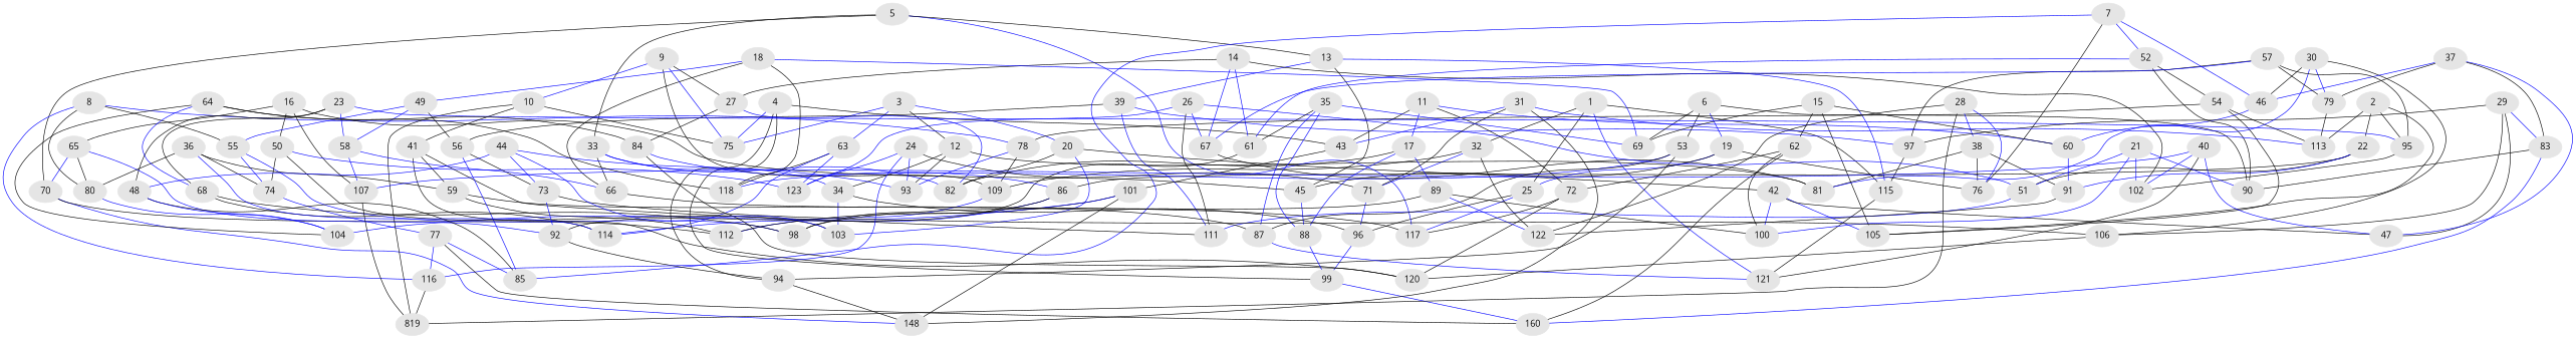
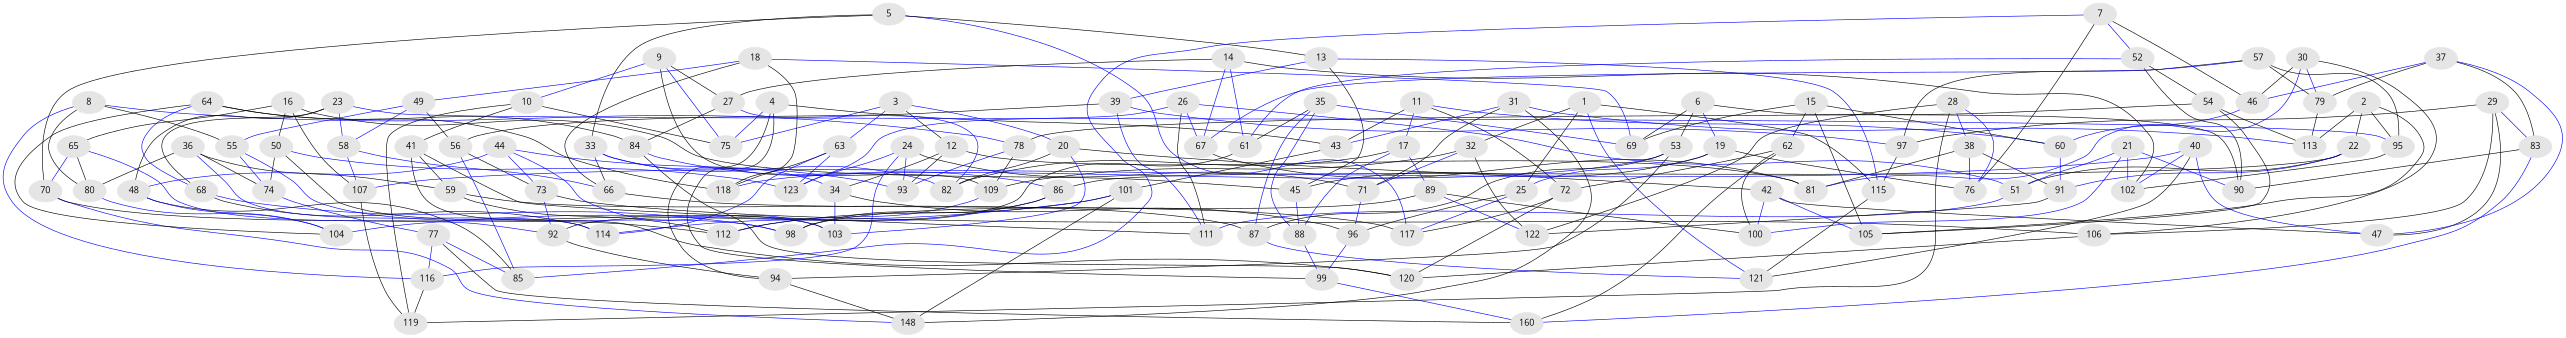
  graph {
    fontname="Open Sans"
    node [color=gray90 fontname="Open Sans" style=filled]
    edge [color=black fontname="Open Sans"]
    1
    25
    32
    115
    121
    117
    96
    109
    71
    122
    2
    22
    95
    105
    113
    51
    86
    91
    102
    3
    12
    20
    63
    75
    34
    81
    93
    82
    42
    103
    118
    123
    114
    4
    43
    94
    99
    101
    n39 [label=148]
    n40 [label=160]
    5
    13
    33
    70
    39
    45
    66
    112
    6
    19
    53
    69
    90
    76
    87
    7
    46
    52
    85
    60
    61
    54
    8
    55
    78
    80
    116
    74
    98
    104
-   119 [label=819]
+   119
    9
    10
    27
    41
    84
    111
    59
    120
    11
    17
    72
    88
    89
    97
    56
    14
    67
    92
    15
    62
    100
    16
    50
    65
    107
    18
    49
    58
    47
    21
    23
    48
    68
    24
    26
    28
    38
    29
    83
    106
    30
    79
    31
    35
    36
    77
    37
    73
    40
    44
    57
    64
    1 -- 25
    1 -- 32
    1 -- 115
    1 -- 121 [color=blue]
    25 -- 117 [color=blue]
    25 -- 96
    32 -- 109
    32 -- 71 [color=blue]
    32 -- 122
    115 -- 121
    96 -- 99 [color=blue]
    109 -- 112 [color=blue]
    71 -- 96 [color=blue]
    2 -- 22
    2 -- 95
    2 -- 105
    2 -- 113
    22 -- 51
    22 -- 86
    22 -- 91 [color=blue]
    95 -- 102
    51 -- 111 [color=blue]
    86 -- 114 [color=blue]
    86 -- 98
    91 -- 122
    3 -- 12
    3 -- 20 [color=blue]
    3 -- 63 [color=blue]
    3 -- 75 [color=blue]
    12 -- 34
    12 -- 81
    12 -- 93
    20 -- 82
    20 -- 42
    20 -- 103 [color=blue]
    63 -- 118
    63 -- 123 [color=blue]
    63 -- 114 [color=blue]
    34 -- 96
    34 -- 103 [color=blue]
    42 -- 105 [color=blue]
    42 -- 100 [color=blue]
    42 -- 47
    4 -- 75 [color=blue]
    4 -- 43
    4 -- 94
    4 -- 99
    43 -- 101
    94 -- n39
    99 -- n40 [color=blue]
    101 -- n39
    101 -- 112
    101 -- 104 [color=blue]
    5 -- 117 [color=blue]
    5 -- 13
    5 -- 33
    5 -- 70
    13 -- 115 [color=blue]
    13 -- 39 [color=blue]
    13 -- 45
    33 -- 34 [color=blue]
    33 -- 82 [color=blue]
    33 -- 66
    70 -- n39 [color=blue]
    70 -- 112
    39 -- 111 [color=blue]
    39 -- 97 [color=blue]
    39 -- 56
    45 -- 88 [color=blue]
    66 -- 117
    6 -- 19 [color=blue]
    6 -- 53
    6 -- 69
    6 -- 90
    19 -- 25 [color=blue]
    19 -- 45
    19 -- 76
    53 -- 118 [color=blue]
    53 -- 94
    53 -- 87
    87 -- 121 [color=blue]
    7 -- 76
-   7 -- 46 [color=blue]
+   7 -- 46
    7 -- 52 [color=blue]
    7 -- 85 [color=blue]
    46 -- 60 [color=blue]
    52 -- 90
    52 -- 61 [color=blue]
    52 -- 54
    60 -- 91 [color=blue]
    61 -- 92
    54 -- 105
    54 -- 113
    54 -- 78
    8 -- 55
    8 -- 78 [color=blue]
    8 -- 80
    8 -- 116 [color=blue]
    55 -- 74 [color=blue]
    55 -- 98 [color=blue]
    78 -- 109
    78 -- 93 [color=blue]
    80 -- 104 [color=blue]
    116 -- 119
    74 -- 77 [color=blue]
    9 -- 109
    9 -- 75 [color=blue]
    9 -- 10 [color=blue]
    9 -- 27
    10 -- 75
    10 -- 119
    10 -- 41
    27 -- 82 [color=blue]
    27 -- 84
    41 -- 111
    41 -- 59
    41 -- 120
    84 -- 86 [color=blue]
    84 -- 120
    59 -- 112
    59 -- 87
    11 -- 43
    11 -- 60 [color=blue]
    11 -- 17 [color=blue]
    11 -- 72
    17 -- 82
    17 -- 88 [color=blue]
    17 -- 89 [color=blue]
    72 -- 117
    72 -- 120
    88 -- 99 [color=blue]
    89 -- 122 [color=blue]
    89 -- 98
    89 -- 100
    97 -- 115
    56 -- 85 [color=blue]
    56 -- 73
    14 -- 102
    14 -- 61 [color=blue]
    14 -- 27
    14 -- 67 [color=blue]
    67 -- 81
    92 -- 94
    15 -- 105
    15 -- 69
    15 -- 60
    15 -- 62
    62 -- n40
    62 -- 72
    62 -- 100
    16 -- 45
    16 -- 50
    16 -- 65
    16 -- 107
    50 -- 103
    50 -- 123 [color=blue]
    50 -- 74
    65 -- 70 [color=blue]
    65 -- 80
    65 -- 92 [color=blue]
    107 -- 119
    18 -- 118
    18 -- 66
    18 -- 69 [color=blue]
    18 -- 49 [color=blue]
    49 -- 55 [color=blue]
    49 -- 56
    49 -- 58 [color=blue]
    58 -- 66 [color=blue]
    58 -- 107 [color=blue]
    21 -- 51 [color=blue]
    21 -- 102 [color=blue]
    21 -- 90 [color=blue]
    21 -- 100 [color=blue]
    23 -- 95 [color=blue]
    23 -- 58 [color=blue]
    23 -- 48
    23 -- 68
    48 -- 85
    48 -- 104 [color=blue]
    68 -- 114
-   68 -- 98
+   68 -- 98 [color=blue]
    24 -- 71
    24 -- 93 [color=blue]
    24 -- 123 [color=blue]
    24 -- 116 [color=blue]
    26 -- 51 [color=blue]
    26 -- 123 [color=blue]
    26 -- 111
    26 -- 67 [color=blue]
    28 -- 122
    28 -- 76 [color=blue]
    28 -- 119
    28 -- 38 [color=blue]
    38 -- 91
    38 -- 81
    38 -- 76
    29 -- 97
    29 -- 47
    29 -- 83 [color=blue]
    29 -- 106
    83 -- n40 [color=blue]
    83 -- 90
    106 -- 120
    30 -- 81 [color=blue]
    30 -- 46
    30 -- 106
    30 -- 79 [color=blue]
    79 -- 113
    31 -- 71
    31 -- 113 [color=blue]
    31 -- 43 [color=blue]
    31 -- n39
    35 -- 69 [color=blue]
    35 -- 87 [color=blue]
    35 -- 61
    35 -- 88 [color=blue]
    36 -- 114 [color=blue]
    36 -- 80
    36 -- 74
    36 -- 59
    77 -- n40
    77 -- 85 [color=blue]
    77 -- 116 [color=blue]
    37 -- 46 [color=blue]
    37 -- 47 [color=blue]
    37 -- 83
    37 -- 79
    73 -- 92 [color=blue]
    73 -- 106
    40 -- 121
    40 -- 102 [color=blue]
    40 -- 107 [color=blue]
    40 -- 47 [color=blue]
    44 -- 93 [color=blue]
    44 -- 103 [color=blue]
    44 -- 48 [color=blue]
    44 -- 73 [color=blue]
    57 -- 95
    57 -- 97
    57 -- 67 [color=blue]
    57 -- 79
    64 -- 118
    64 -- 104
    64 -- 84
    64 -- 68 [color=blue]
  }
